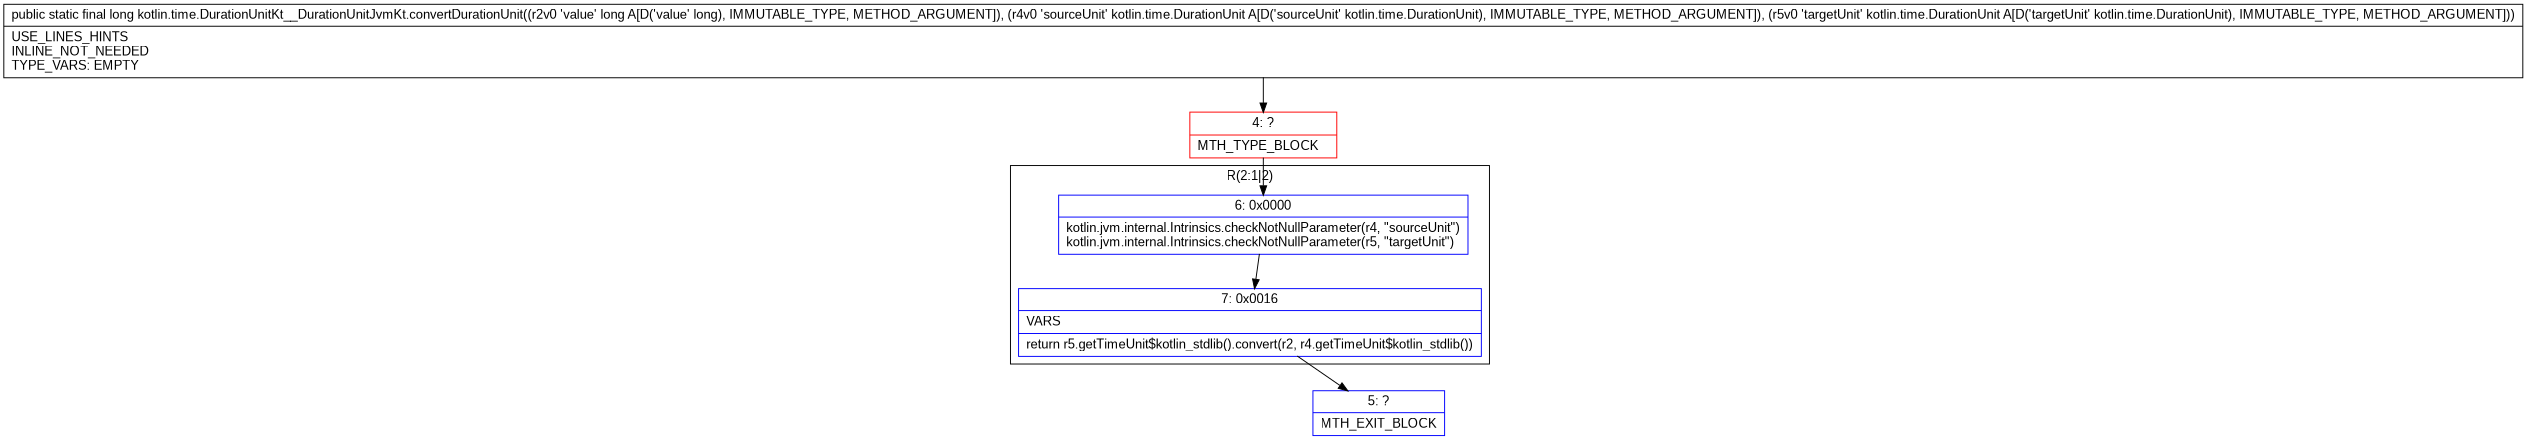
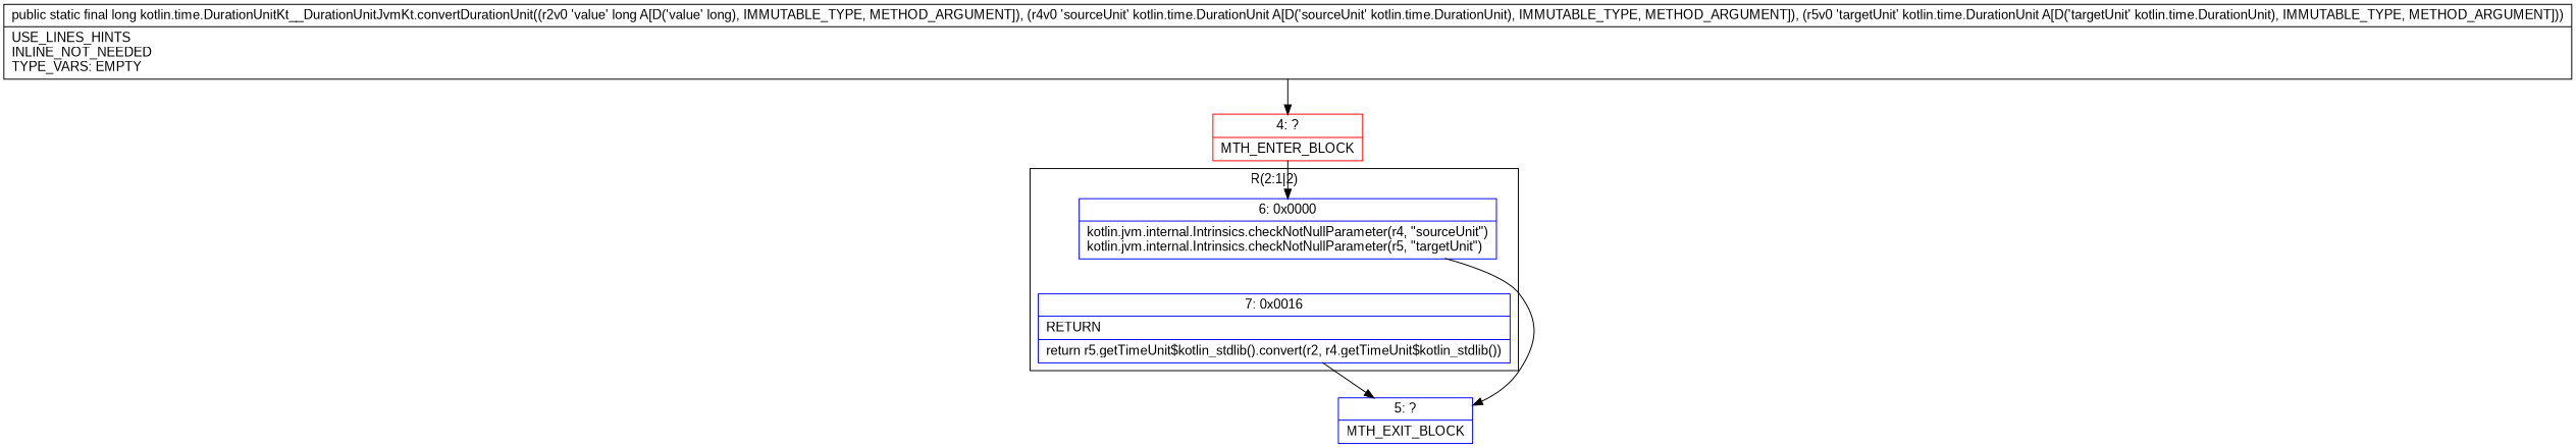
  digraph {
    fontname="Liberation Sans"
    node [color=blue fontname="Liberation Sans" shape=record]
    edge [fontname="Liberation Sans"]
    n1 [label="{6\:\ 0x0000|kotlin.jvm.internal.Intrinsics.checkNotNullParameter(r4, \"sourceUnit\")\lkotlin.jvm.internal.Intrinsics.checkNotNullParameter(r5, \"targetUnit\")\l}"]
-   n2 [label="{7\:\ 0x0016|VARS\l|return r5.getTimeUnit$kotlin_stdlib().convert(r2, r4.getTimeUnit$kotlin_stdlib())\l}"]
+   n2 [label="{7\:\ 0x0016|RETURN\l|return r5.getTimeUnit$kotlin_stdlib().convert(r2, r4.getTimeUnit$kotlin_stdlib())\l}"]
    n3 [label="{5\:\ ?|MTH_EXIT_BLOCK\l}"]
-   n4 [color=red label="{4\:\ ?|MTH_TYPE_BLOCK\l}"]
+   n4 [color=red label="{4\:\ ?|MTH_ENTER_BLOCK\l}"]
    n5 [label="{public static final long kotlin.time.DurationUnitKt__DurationUnitJvmKt.convertDurationUnit((r2v0 'value' long A[D('value' long), IMMUTABLE_TYPE, METHOD_ARGUMENT]), (r4v0 'sourceUnit' kotlin.time.DurationUnit A[D('sourceUnit' kotlin.time.DurationUnit), IMMUTABLE_TYPE, METHOD_ARGUMENT]), (r5v0 'targetUnit' kotlin.time.DurationUnit A[D('targetUnit' kotlin.time.DurationUnit), IMMUTABLE_TYPE, METHOD_ARGUMENT]))  | USE_LINES_HINTS\lINLINE_NOT_NEEDED\lTYPE_VARS: EMPTY\l}" color=""]
    subgraph cluster_1 {
      label="R(2:1|2)"
      n1
      n2
    }
-   n1 -> n2
+   n1 -> n3
    n2 -> n3
    n4 -> n1
    n5 -> n4
  }
